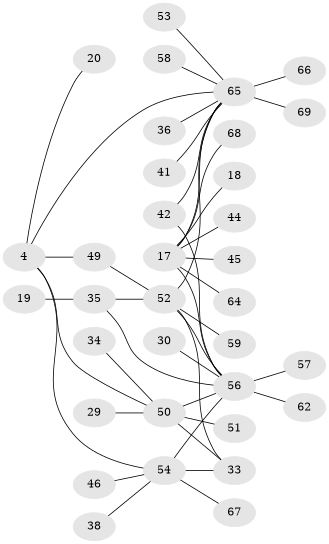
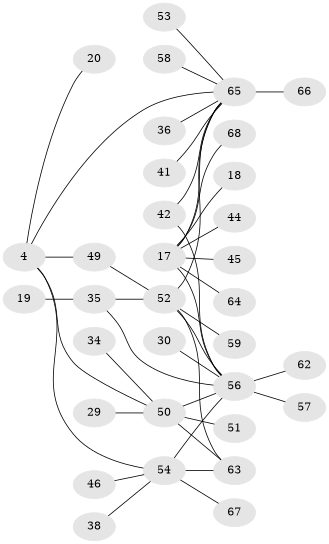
  graph {
    rankdir=LR
    node [color=gray90 style=filled]
    4
    20
    49 [super="+21"]
    50 [super="+8"]
    54 [super="+14+22+27"]
    65 [super="+23+31+33+47+17+6"]
    52 [super="+48+3+16"]
    56 [super="+11+55"]
    51
-   63 [super="+60+15" label=33]
+   63 [super="+60+15"]
    67 [super="+61"]
    66
-   69
    n14 [label=17]
    18
    44 [super="+37"]
    45
    64
    68 [super="+43"]
    57
    62 [super="+25"]
    35 [super="+2"]
    19
    29
    30
    34
    59
    36
    38
    41
    42
    46 [super="+40"]
    53
    58
    4 -- 20
    4 -- 49
    4 -- 50 [weight=2]
    4 -- 54 [weight=2]
    4 -- 65 [weight=3]
    49 -- 52
    50 -- 56 [weight=2]
    50 -- 51
    50 -- 63
    54 -- 56
    54 -- 63 [weight=2]
    54 -- 67
    65 -- 66
-   65 -- 69
    52 -- 65 [weight=2]
    52 -- 56
    52 -- 63
    52 -- 59
    56 -- 57
    56 -- 62
    n14 -- 65 [weight=2]
    n14 -- 56 [weight=3]
    n14 -- 18
    n14 -- 44
    n14 -- 45
    n14 -- 64
    n14 -- 68
    35 -- 52 [weight=2]
    35 -- 56
    19 -- 35
    29 -- 50
    30 -- 56
    34 -- 50
    36 -- 65
    38 -- 54
    41 -- 65
    42 -- 65
    42 -- 56
    46 -- 54
    53 -- 65
    58 -- 65
  }
